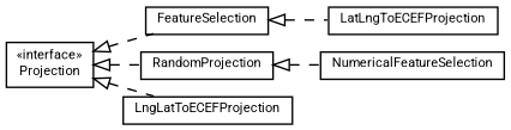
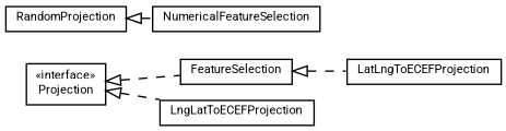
  digraph {
    nodesep=0.15
    rankdir=LR
    ranksep=0.25
    node [fontcolor=black fontname=Roboto fontsize=8 margin=0 shape=plaintext]
    edge [arrowtail=empty color=black dir=back fontname=Roboto fontsize=7 labelfontname=Roboto labelfontsize=7 style=dashed weight=9]
    n1 [height=0 label=<<table title="de.lmu.ifi.dbs.elki.data.projection.Projection" border="0" cellborder="1" cellspacing="0" cellpadding="2" href="Projection.html" target="_parent"> 		<tr><td><table border="0" cellspacing="0" cellpadding="1"> 		<tr><td align="center" balign="center"> &#171;interface&#187; </td></tr> 		<tr><td align="center" balign="center"> <font face="Roboto">Projection</font> </td></tr> 		</table></td></tr> 		</table>> width=0]
    n2 [height=0 label=<<table title="de.lmu.ifi.dbs.elki.data.projection.FeatureSelection" border="0" cellborder="1" cellspacing="0" cellpadding="2" href="FeatureSelection.html" target="_parent"> 		<tr><td><table border="0" cellspacing="0" cellpadding="1"> 		<tr><td align="center" balign="center"> <font face="Roboto">FeatureSelection</font> </td></tr> 		</table></td></tr> 		</table>> width=0]
    n3 [height=0 label=<<table title="de.lmu.ifi.dbs.elki.data.projection.RandomProjection" border="0" cellborder="1" cellspacing="0" cellpadding="2" href="RandomProjection.html" target="_parent"> 		<tr><td><table border="0" cellspacing="0" cellpadding="1"> 		<tr><td align="center" balign="center"> <font face="Roboto">RandomProjection</font> </td></tr> 		</table></td></tr> 		</table>> width=0]
    n4 [height=0 label=<<table title="de.lmu.ifi.dbs.elki.data.projection.LngLatToECEFProjection" border="0" cellborder="1" cellspacing="0" cellpadding="2" href="LngLatToECEFProjection.html" target="_parent"> 		<tr><td><table border="0" cellspacing="0" cellpadding="1"> 		<tr><td align="center" balign="center"> <font face="Roboto">LngLatToECEFProjection</font> </td></tr> 		</table></td></tr> 		</table>> width=0]
    n5 [height=0 label=<<table title="de.lmu.ifi.dbs.elki.data.projection.NumericalFeatureSelection" border="0" cellborder="1" cellspacing="0" cellpadding="2" href="NumericalFeatureSelection.html" target="_parent"> 		<tr><td><table border="0" cellspacing="0" cellpadding="1"> 		<tr><td align="center" balign="center"> <font face="Roboto">NumericalFeatureSelection</font> </td></tr> 		</table></td></tr> 		</table>> width=0]
    n6 [height=0 label=<<table title="de.lmu.ifi.dbs.elki.data.projection.LatLngToECEFProjection" border="0" cellborder="1" cellspacing="0" cellpadding="2" href="LatLngToECEFProjection.html" target="_parent"> 		<tr><td><table border="0" cellspacing="0" cellpadding="1"> 		<tr><td align="center" balign="center"> <font face="Roboto">LatLngToECEFProjection</font> </td></tr> 		</table></td></tr> 		</table>> width=0]
    n1 -> n2
-   n1 -> n3
    n1 -> n4
    n2 -> n6
    n3 -> n5
  }
